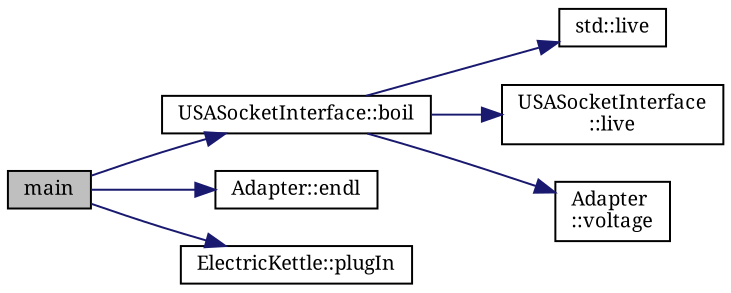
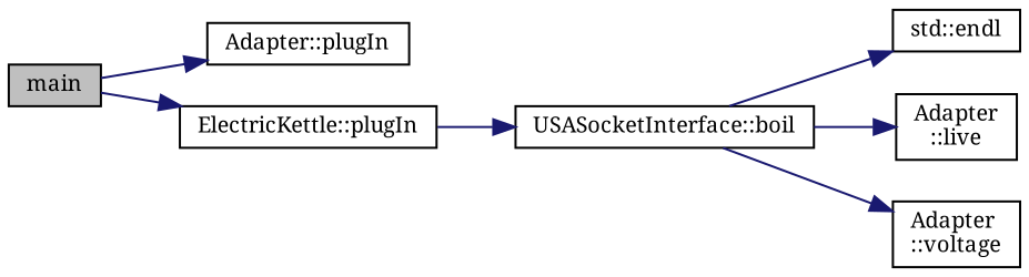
  digraph {
    fontname="Noto Serif"
    rankdir=LR
    node [color=black fontname="Noto Serif" fontsize=10 shape=record]
    edge [color=midnightblue fontname="Noto Serif" fontsize=10 labelfontname=Helvetica labelfontsize=10 style=solid]
    n1 [fillcolor=grey75 fontcolor=black height=0.2 label=main style=filled width=0.4]
    n2 [height=0.2 label="USASocketInterface::boil" width=0.4]
-   n3 [height=0.2 label="Adapter::endl" width=0.4]
+   n3 [height=0.2 label="Adapter::plugIn" width=0.4]
    n4 [height=0.2 label="ElectricKettle::plugIn" width=0.4]
-   n5 [height=0.2 label="std::live" width=0.4]
-   n6 [height=0.2 label="USASocketInterface\l::live" width=0.4]
+   n5 [height=0.2 label="std::endl" width=0.4]
+   n6 [height=0.2 label="Adapter\l::live" width=0.4]
    n7 [height=0.2 label="Adapter\l::voltage" width=0.4]
-   n1 -> n2
+   n4 -> n2
    n1 -> n3
    n1 -> n4
    n2 -> n5
    n2 -> n6
    n2 -> n7
  }
